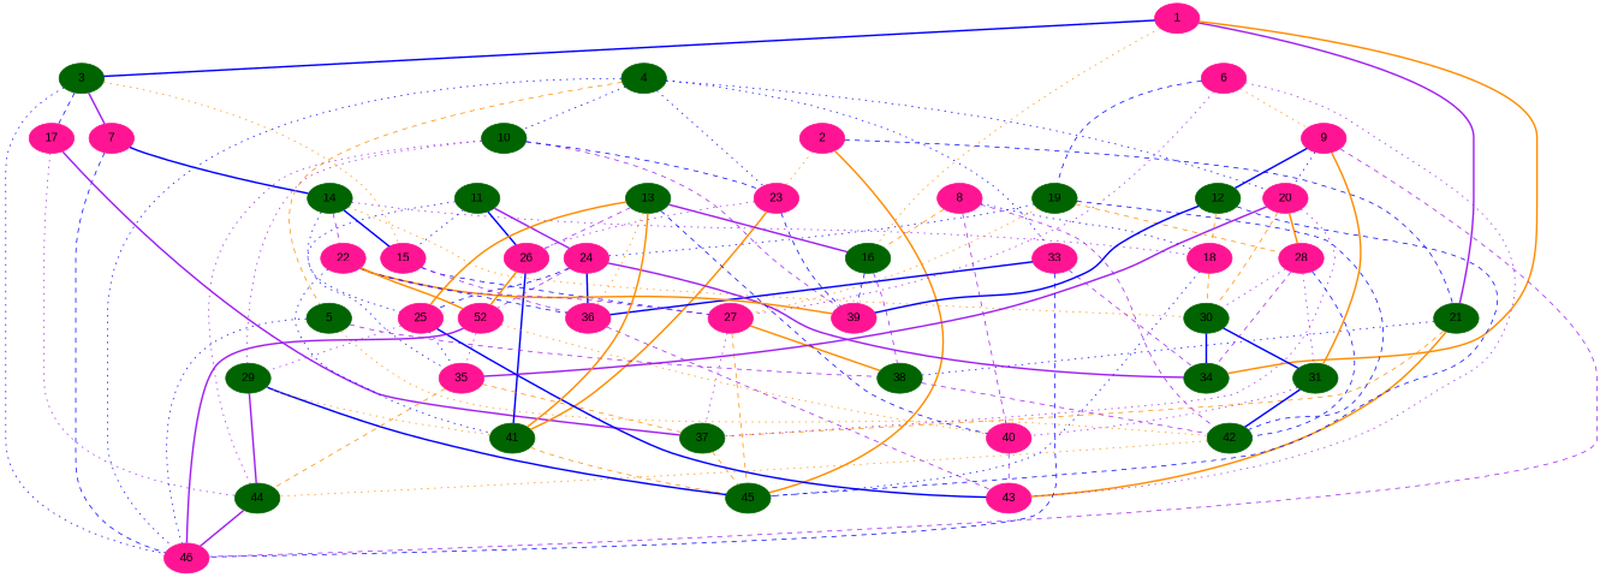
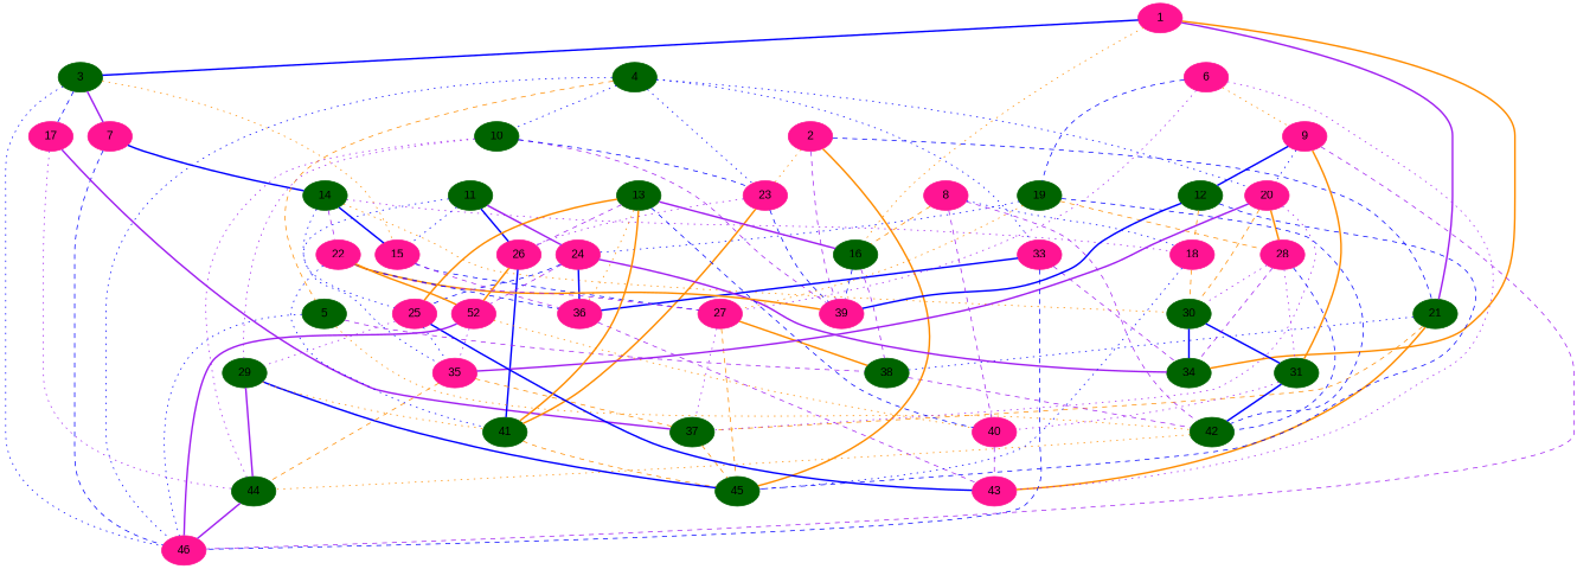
  graph {
    fontname="Liberation Sans"
    node [color=deeppink fontname="Liberation Sans" style=filled]
    edge [color=blue fontname="Liberation Sans" style=dashed weight=1.0]
    3 [color=darkgreen]
    1
    16 [color=darkgreen]
    21 [color=darkgreen]
    34 [color=darkgreen]
    7
    15
    17
    46
    39
    38 [color=darkgreen]
    43
    37 [color=darkgreen]
    2
    23
    45 [color=darkgreen]
    26
    41 [color=darkgreen]
    14 [color=darkgreen]
    27
    36
    44 [color=darkgreen]
    4 [color=darkgreen]
    5 [color=darkgreen]
    10 [color=darkgreen]
    20
    33
    42 [color=darkgreen]
    29 [color=darkgreen]
    35
    30 [color=darkgreen]
    28
    6
    9
    19 [color=darkgreen]
    12 [color=darkgreen]
    31 [color=darkgreen]
    24
    18
    25
    22
    8
    40
    11 [color=darkgreen]
    n45 [label=52]
    13 [color=darkgreen]
    3 -- 7 [color=purple style=bold]
    3 -- 15 [color=darkorange style=dotted]
    3 -- 17 [weight=2.0]
    3 -- 46 [style=dotted]
    1 -- 3 [style=bold]
    1 -- 16 [color=darkorange style=dotted]
    1 -- 21 [color=purple style=bold]
    1 -- 34 [color=darkorange style=bold]
    16 -- 39
    16 -- 38 [color=purple weight=2.0]
    21 -- 38 [style=dotted]
    21 -- 43 [color=darkorange style=bold weight=2.0]
    21 -- 37 [color=darkorange]
    7 -- 46 [weight=2.0]
    7 -- 14 [style=bold]
    15 -- 27
    15 -- 36 [color=purple]
    17 -- 37 [color=purple style=bold]
    17 -- 44 [color=purple style=dotted]
    38 -- 42 [color=purple]
    37 -- 45 [color=darkorange]
    2 -- 21
+   2 -- 39 [color=purple]
    2 -- 23 [color=darkorange style=dotted]
    2 -- 45 [color=darkorange style=bold]
    23 -- 39
    23 -- 26 [color=purple style=dotted]
    23 -- 41 [color=darkorange style=bold]
    26 -- 41 [style=bold]
    26 -- n45 [color=darkorange style=bold]
    41 -- 45 [color=darkorange]
    14 -- 15 [style=bold]
    14 -- 30 [color=darkorange style=dotted]
    14 -- 18 [color=purple style=dotted]
    14 -- 25 [style=dotted]
    14 -- 22 [color=purple]
    27 -- 38 [color=darkorange style=bold]
    27 -- 37 [color=purple style=dotted]
    27 -- 45 [color=darkorange weight=2.0]
    36 -- 43 [color=purple]
    44 -- 46 [color=purple style=bold]
    4 -- 46 [style=dotted]
    4 -- 23 [style=dotted]
    4 -- 5 [color=darkorange]
    4 -- 10 [style=dotted]
    4 -- 20 [style=dotted]
    4 -- 33 [style=dotted]
    5 -- 46 [style=dotted]
    5 -- 38 [color=purple]
    5 -- 42 [color=darkorange style=dotted]
    10 -- 39 [color=purple]
    10 -- 23
    10 -- 44 [color=purple style=dotted]
    10 -- 29 [color=purple style=dotted weight=2.0]
    20 -- 37 [color=purple style=dotted]
    20 -- 35 [color=purple style=bold]
    20 -- 30 [color=darkorange]
    20 -- 28 [color=darkorange style=bold]
    33 -- 34 [color=purple]
    33 -- 46
    33 -- 36 [style=bold]
    42 -- 44 [color=darkorange style=dotted]
    29 -- 45 [style=bold]
    29 -- 41 [color=darkorange style=dotted]
    29 -- 44 [color=purple style=bold]
    35 -- 37 [color=darkorange]
    35 -- 44 [color=darkorange]
    30 -- 34 [style=bold weight=2.0]
    30 -- 31 [style=bold]
    28 -- 34 [color=purple]
    28 -- 42
    28 -- 30 [color=purple style=dotted]
    28 -- 31 [color=purple style=dotted]
    6 -- 43 [color=purple style=dotted]
    6 -- 27 [color=purple style=dotted]
    6 -- 9 [color=darkorange style=dotted]
    6 -- 19
    9 -- 46 [color=purple weight=2.0]
    9 -- 20 [style=dotted]
    9 -- 12 [style=bold]
    9 -- 31 [color=darkorange style=bold]
    19 -- 27 [color=darkorange style=dotted]
    19 -- 42 [weight=2.0]
    19 -- 28 [color=darkorange]
    19 -- 24 [style=dotted]
    12 -- 39 [style=bold]
    12 -- 45
    12 -- 18 [color=darkorange]
    31 -- 42 [style=bold]
    31 -- 40 [color=purple style=dotted weight=2.0]
    24 -- 34 [color=purple style=bold]
    24 -- 36 [style=bold]
    24 -- 25
    24 -- n45 [color=purple]
    18 -- 45 [style=dotted]
    18 -- 30 [color=darkorange weight=2.0]
    25 -- 43 [style=bold]
    25 -- 29 [color=purple style=dotted]
    25 -- 35 [style=dotted]
    22 -- 39 [color=darkorange style=bold]
    22 -- 41 [style=dotted]
    22 -- 27 [color=purple]
    22 -- 36
    22 -- n45 [color=darkorange style=bold]
    8 -- 16 [color=darkorange]
    8 -- 42 [color=purple]
    8 -- 18 [style=dotted]
    8 -- 40 [color=purple]
    40 -- 43 [color=purple]
    11 -- 15 [style=dotted weight=2.0]
    11 -- 26 [style=bold weight=2.0]
    11 -- 35 [style=dotted]
    11 -- 24 [color=purple style=bold]
    n45 -- 46 [color=purple style=bold]
    n45 -- 35 [color=purple style=dotted]
    n45 -- 40 [color=darkorange style=dotted]
    13 -- 16 [color=purple style=bold]
    13 -- 26 [color=purple]
    13 -- 41 [color=darkorange style=bold]
    13 -- 36 [color=darkorange style=dotted]
    13 -- 25 [color=darkorange style=bold]
    13 -- 40
  }
